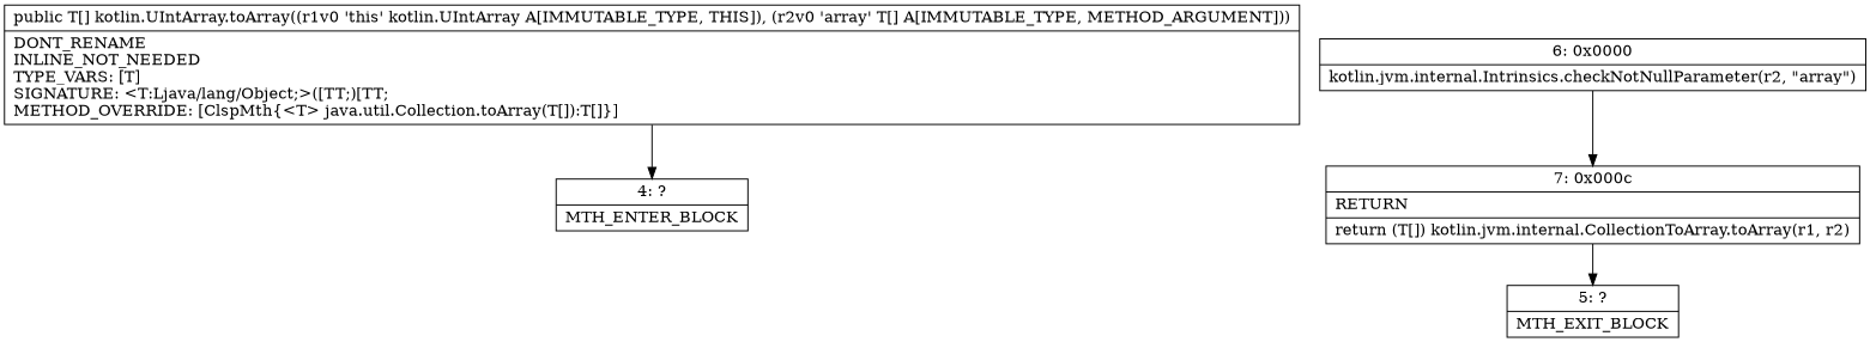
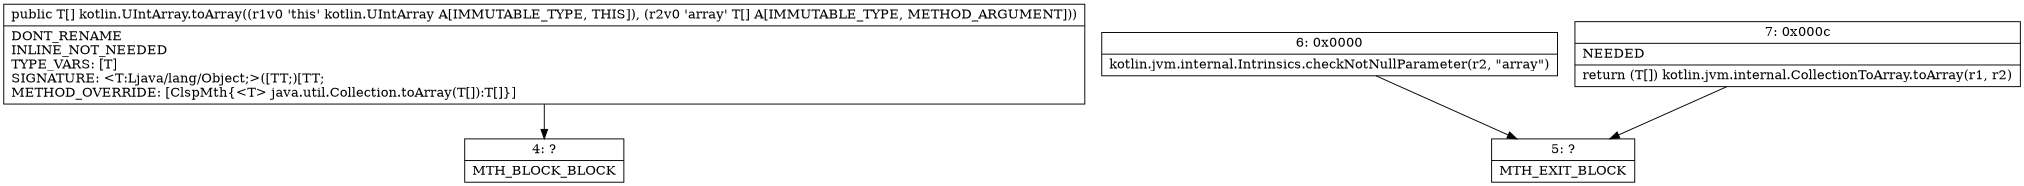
  digraph {
    node [shape=record]
-   n1 [label="{4\:\ ?|MTH_ENTER_BLOCK\l}"]
+   n1 [label="{4\:\ ?|MTH_BLOCK_BLOCK\l}"]
    n2 [label="{6\:\ 0x0000|kotlin.jvm.internal.Intrinsics.checkNotNullParameter(r2, \"array\")\l}"]
-   n3 [label="{7\:\ 0x000c|RETURN\l|return (T[]) kotlin.jvm.internal.CollectionToArray.toArray(r1, r2)\l}"]
+   n3 [label="{7\:\ 0x000c|NEEDED\l|return (T[]) kotlin.jvm.internal.CollectionToArray.toArray(r1, r2)\l}"]
    n4 [label="{5\:\ ?|MTH_EXIT_BLOCK\l}"]
    n5 [label="{public T[] kotlin.UIntArray.toArray((r1v0 'this' kotlin.UIntArray A[IMMUTABLE_TYPE, THIS]), (r2v0 'array' T[] A[IMMUTABLE_TYPE, METHOD_ARGUMENT]))  | DONT_RENAME\lINLINE_NOT_NEEDED\lTYPE_VARS: [T]\lSIGNATURE: \<T:Ljava\/lang\/Object;\>([TT;)[TT;\lMETHOD_OVERRIDE: [ClspMth\{\<T\> java.util.Collection.toArray(T[]):T[]\}]\l}"]
-   n2 -> n3
+   n2 -> n4
    n3 -> n4
    n5 -> n1
  }
